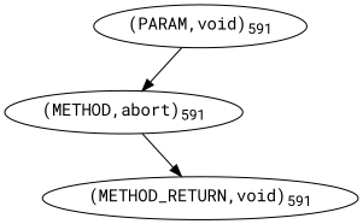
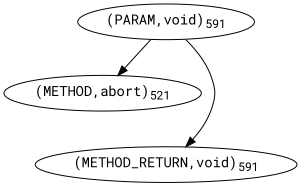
  digraph {
    fontname="Roboto Mono"
    node [fontname="Roboto Mono"]
    edge [fontname="Roboto Mono"]
-   n1 [label=<(METHOD,abort)<SUB>591</SUB>>]
+   n1 [label=<(METHOD,abort)<SUB>521</SUB>>]
    n2 [label=<(METHOD_RETURN,void)<SUB>591</SUB>>]
    n3 [label=<(PARAM,void)<SUB>591</SUB>>]
-   n1 -> n2
+   n3 -> n2
    n3 -> n1
  }
